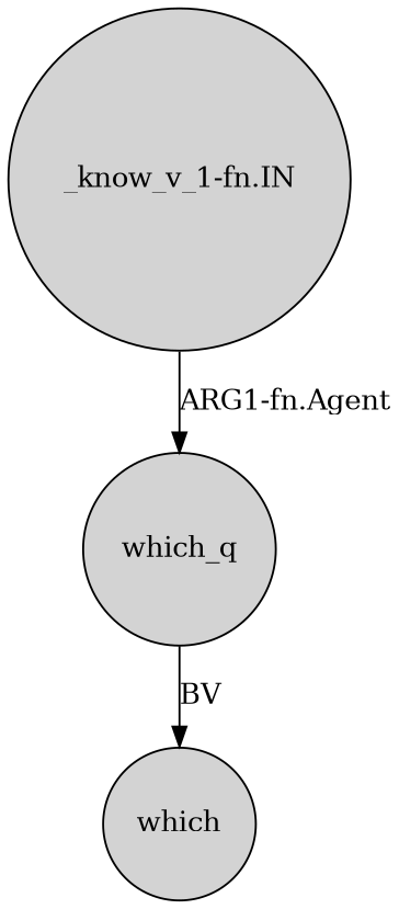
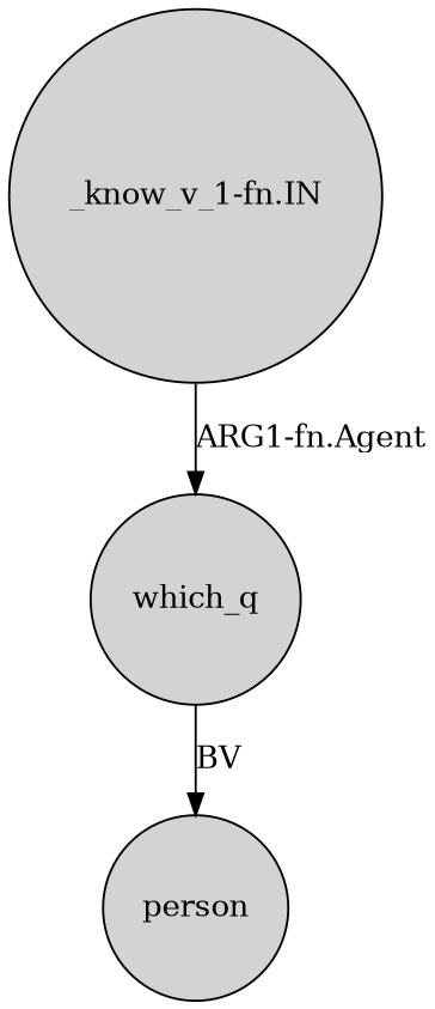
  digraph {
    node [shape=circle style=filled]
    which_q
-   person [label=which]
+   person
    "_know_v_1-fn.IN"
    which_q -> person [label=BV]
    "_know_v_1-fn.IN" -> which_q [label="ARG1-fn.Agent"]
  }
